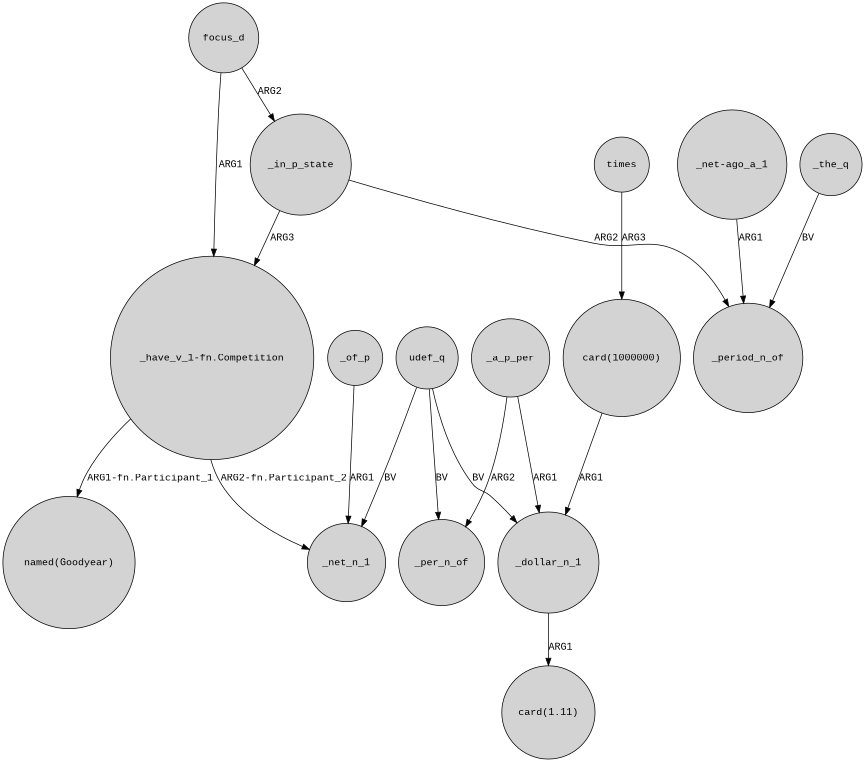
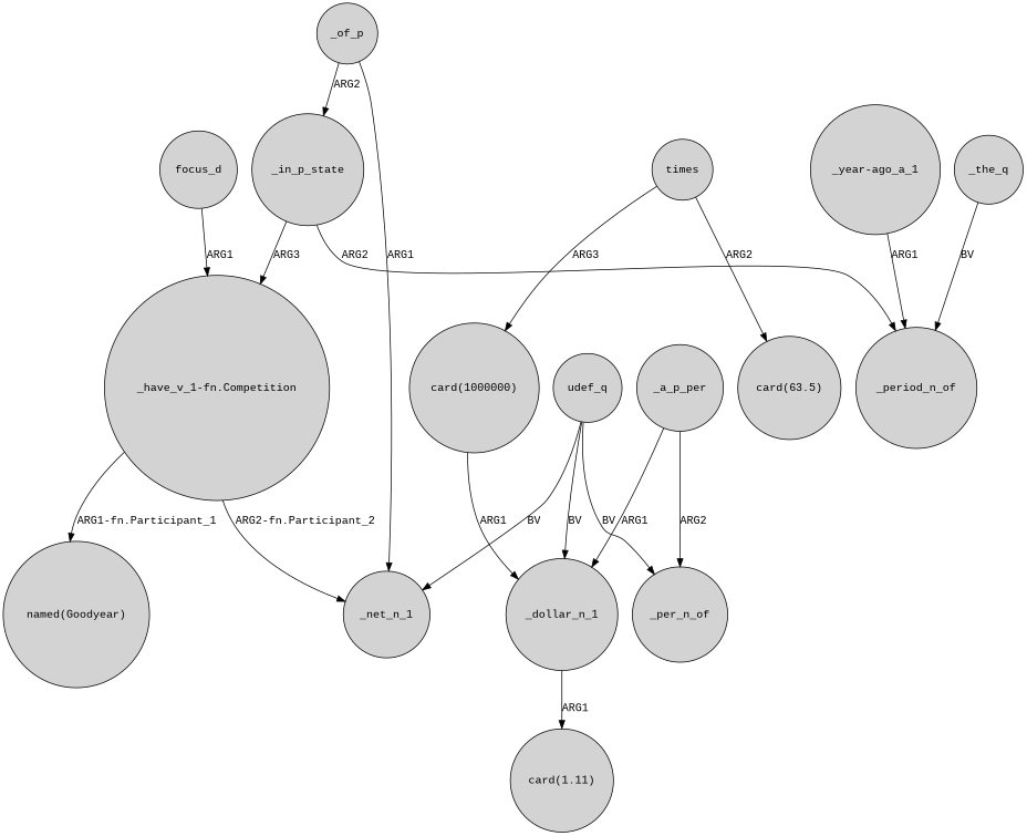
  digraph {
    fontname="Liberation Mono"
    node [fontname="Liberation Mono" shape=circle style=filled]
    edge [fontname="Liberation Mono"]
    focus_d
    _in_p_state
    "_have_v_1-fn.Competition"
    _period_n_of
    _net_n_1
    "named(Goodyear)"
    times
+   "card(63.5)"
    "card(1000000)"
    _dollar_n_1
    "card(1.11)"
-   "_year-ago_a_1" [label="_net-ago_a_1"]
+   "_year-ago_a_1"
    udef_q
    n14 [label=_per_n_of]
    _a_p_per
    _of_p
    _the_q
-   focus_d -> _in_p_state [label=ARG2]
+   _of_p -> _in_p_state [label=ARG2]
    focus_d -> "_have_v_1-fn.Competition" [label=ARG1]
    _in_p_state -> "_have_v_1-fn.Competition" [label=ARG3]
    _in_p_state -> _period_n_of [label=ARG2]
    "_have_v_1-fn.Competition" -> _net_n_1 [label="ARG2-fn.Participant_2"]
    "_have_v_1-fn.Competition" -> "named(Goodyear)" [label="ARG1-fn.Participant_1"]
+   times -> "card(63.5)" [label=ARG2]
    times -> "card(1000000)" [label=ARG3]
    "card(1000000)" -> _dollar_n_1 [label=ARG1]
    _dollar_n_1 -> "card(1.11)" [label=ARG1]
    "_year-ago_a_1" -> _period_n_of [label=ARG1]
    udef_q -> _net_n_1 [label=BV]
    udef_q -> _dollar_n_1 [label=BV]
    udef_q -> n14 [label=BV]
    _a_p_per -> _dollar_n_1 [label=ARG1]
    _a_p_per -> n14 [label=ARG2]
    _of_p -> _net_n_1 [label=ARG1]
    _the_q -> _period_n_of [label=BV]
  }
